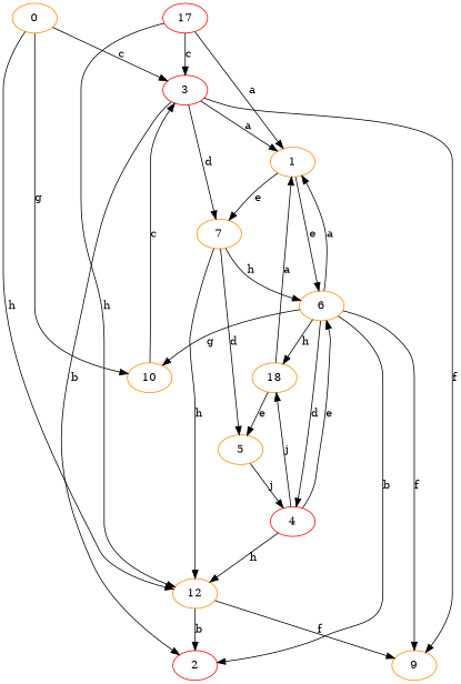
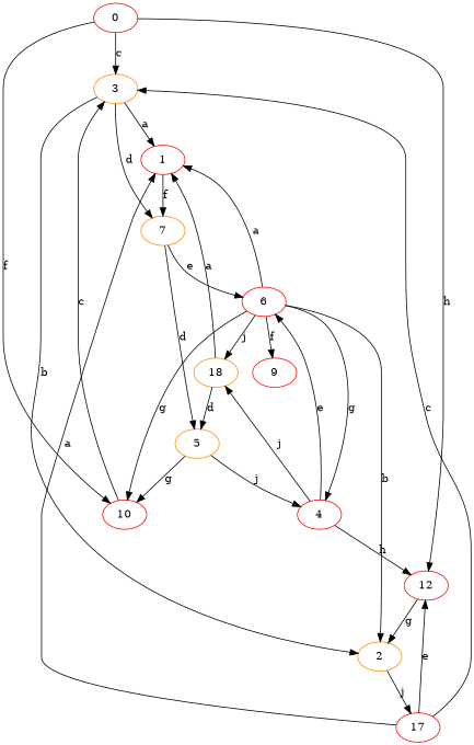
  strict digraph {
    node [color=red]
-   0 [color=darkorange]
-   3
-   10 [color=darkorange]
-   12 [color=darkorange]
-   1 [color=darkorange]
+   0
+   3 [color=darkorange]
+   10
+   12
+   1
    7 [color=darkorange]
-   2
-   9 [color=darkorange]
-   6 [color=darkorange]
+   2 [color=darkorange]
+   9
+   6
    4
    n11 [color=darkorange label=18]
    5 [color=darkorange]
    n13 [label=17]
    0 -> 3 [label=c]
-   0 -> 10 [label=g]
+   0 -> 10 [label=f]
    0 -> 12 [label=h]
    3 -> 1 [label=a]
    3 -> 7 [label=d]
    3 -> 2 [label=b]
-   3 -> 9 [label=f]
    10 -> 3 [label=c]
-   12 -> 2 [label=b]
-   12 -> 9 [label=f]
-   1 -> 7 [label=e]
-   1 -> 6 [label=e]
-   7 -> 12 [label=h]
-   7 -> 6 [label=h]
+   12 -> 2 [label=g]
+   1 -> 7 [label=f]
+   7 -> 6 [label=e]
    7 -> 5 [label=d]
+   2 -> n13 [label=j]
    6 -> 10 [label=g]
    6 -> 1 [label=a]
    6 -> 2 [label=b]
    6 -> 9 [label=f]
-   6 -> 4 [label=d]
-   6 -> n11 [label=h]
+   6 -> 4 [label=g]
+   6 -> n11 [label=j]
    4 -> 12 [label=h]
    4 -> 6 [label=e]
    4 -> n11 [label=j]
    n11 -> 1 [label=a]
-   n11 -> 5 [label=e]
+   n11 -> 5 [label=d]
+   5 -> 10 [label=g]
    5 -> 4 [label=j]
    n13 -> 3 [label=c]
-   n13 -> 12 [label=h]
+   n13 -> 12 [label=e]
    n13 -> 1 [label=a]
  }
